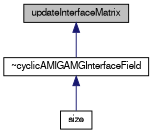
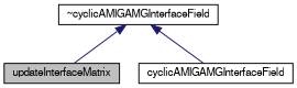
  digraph {
    rankdir=TB
    node [color=black fontname=FreeSans fontsize=10 shape=record]
    edge [color=midnightblue dir=back fontname=FreeSans fontsize=10 labelfontname=FreeSans labelfontsize=10 style=solid]
    n1 [fillcolor=grey75 fontcolor=black height=0.2 label=updateInterfaceMatrix style=filled width=0.4]
    n2 [height=0.2 label="~cyclicAMIGAMGInterfaceField" width=0.4]
-   n3 [height=0.2 label=size width=0.4]
-   n1 -> n2
+   n3 [height=0.2 label=cyclicAMIGAMGInterfaceField width=0.4]
+   n2 -> n1
    n2 -> n3
  }
